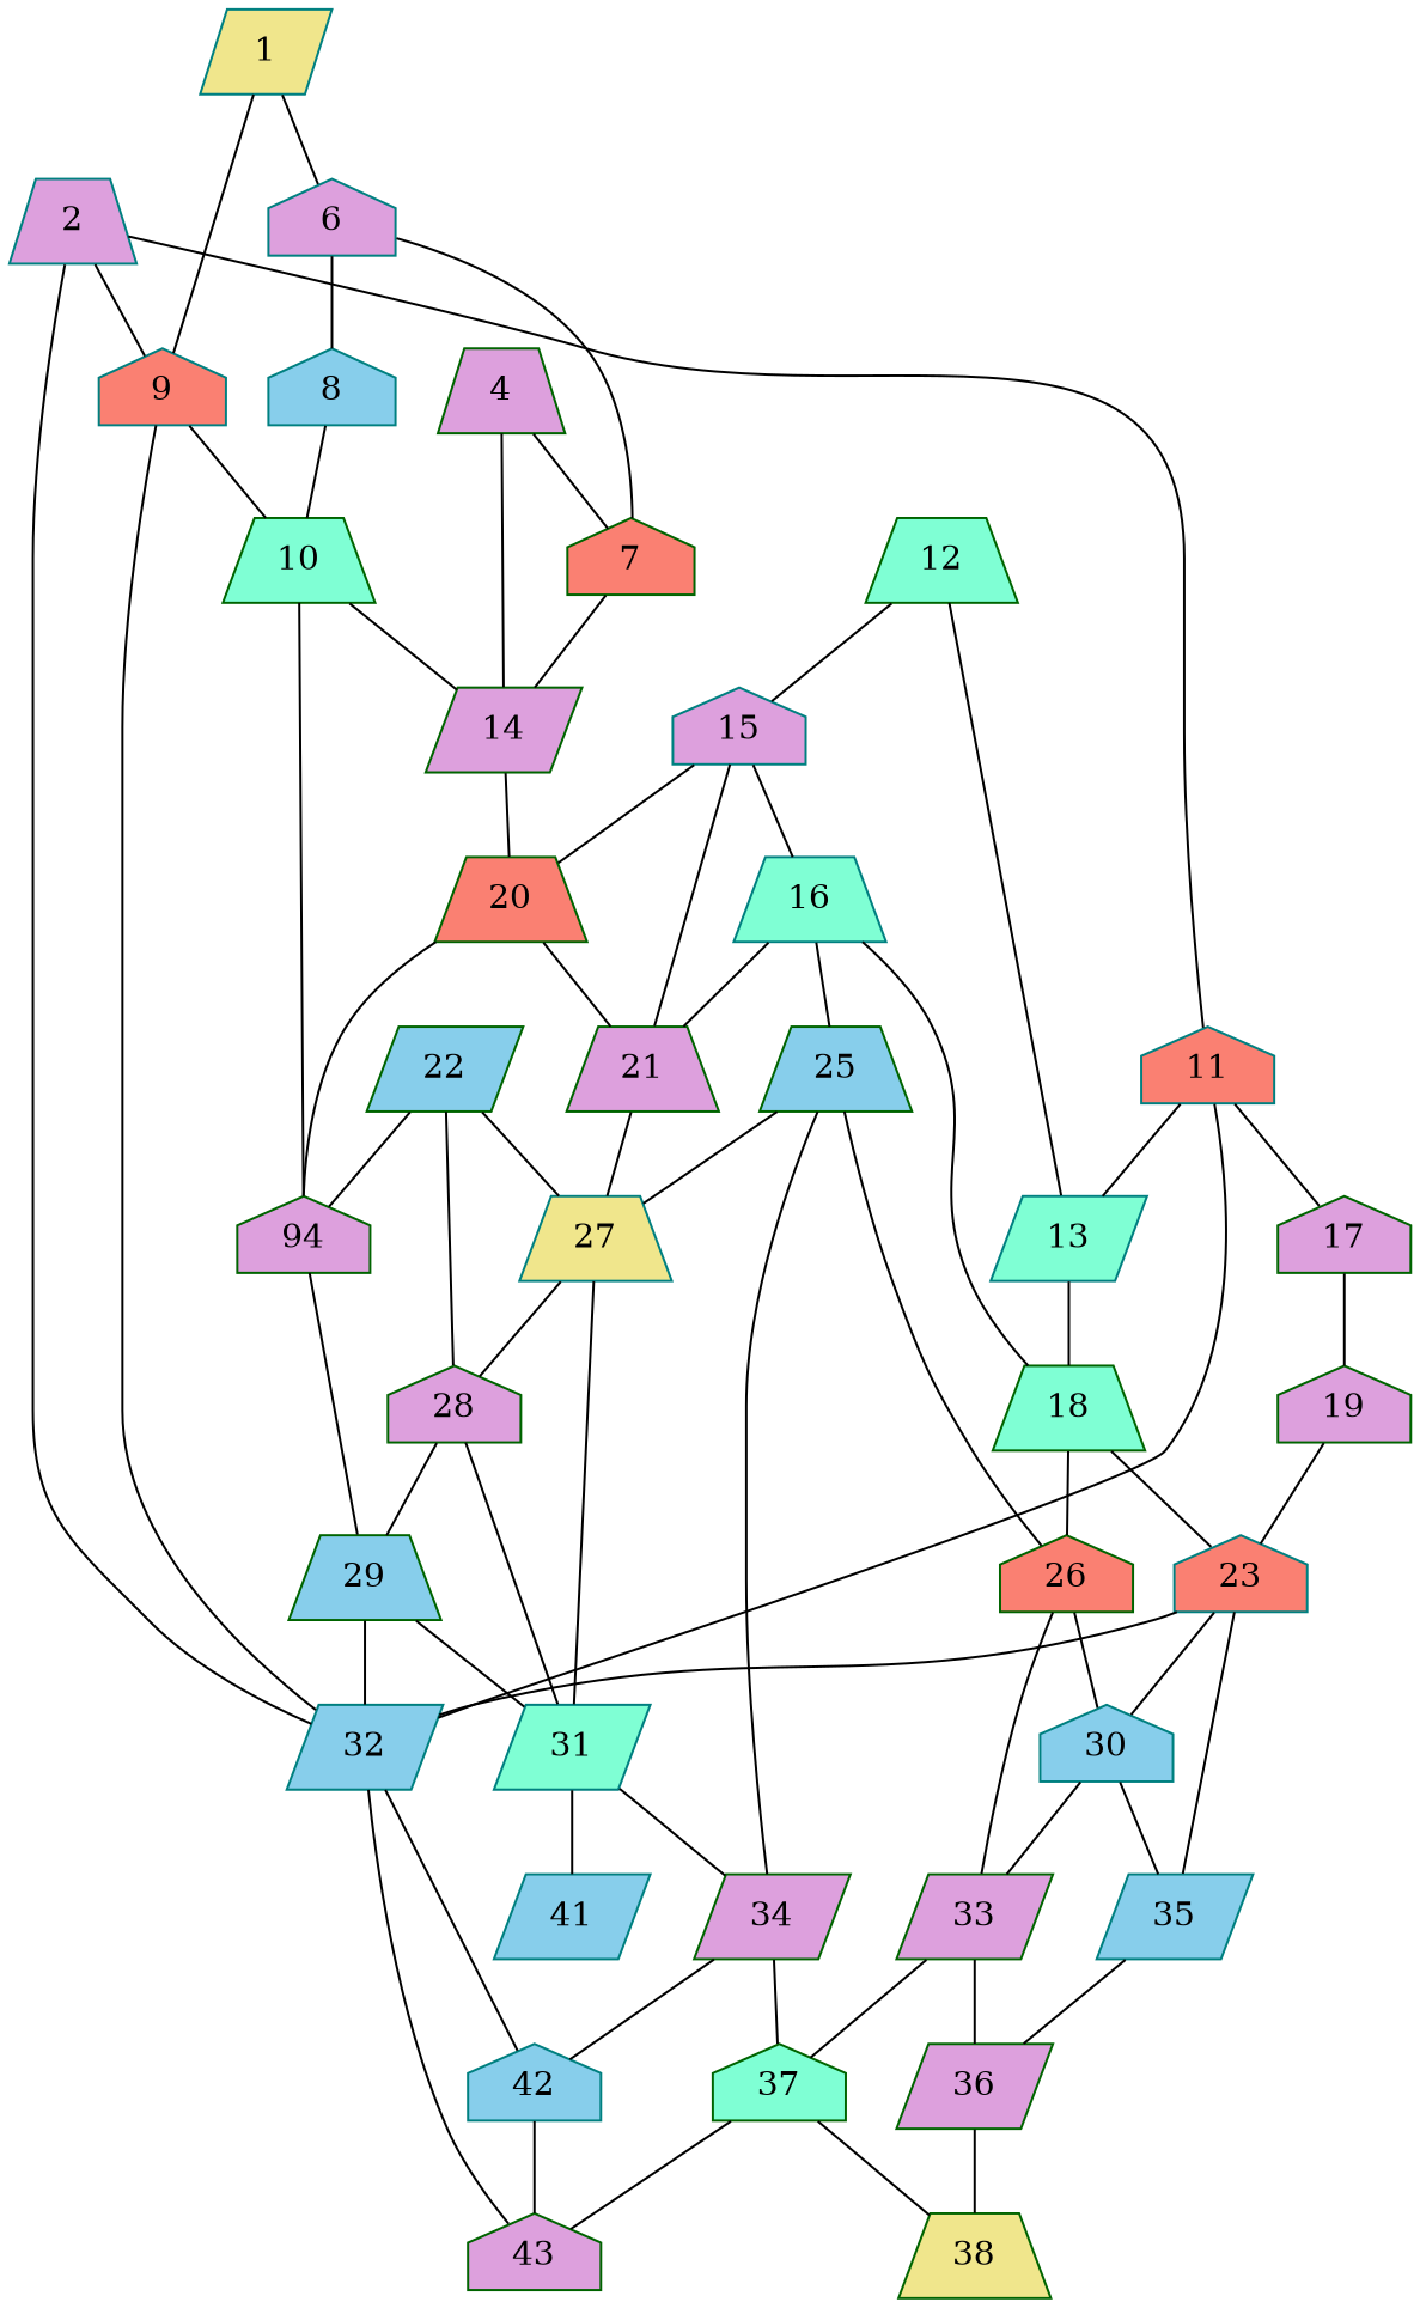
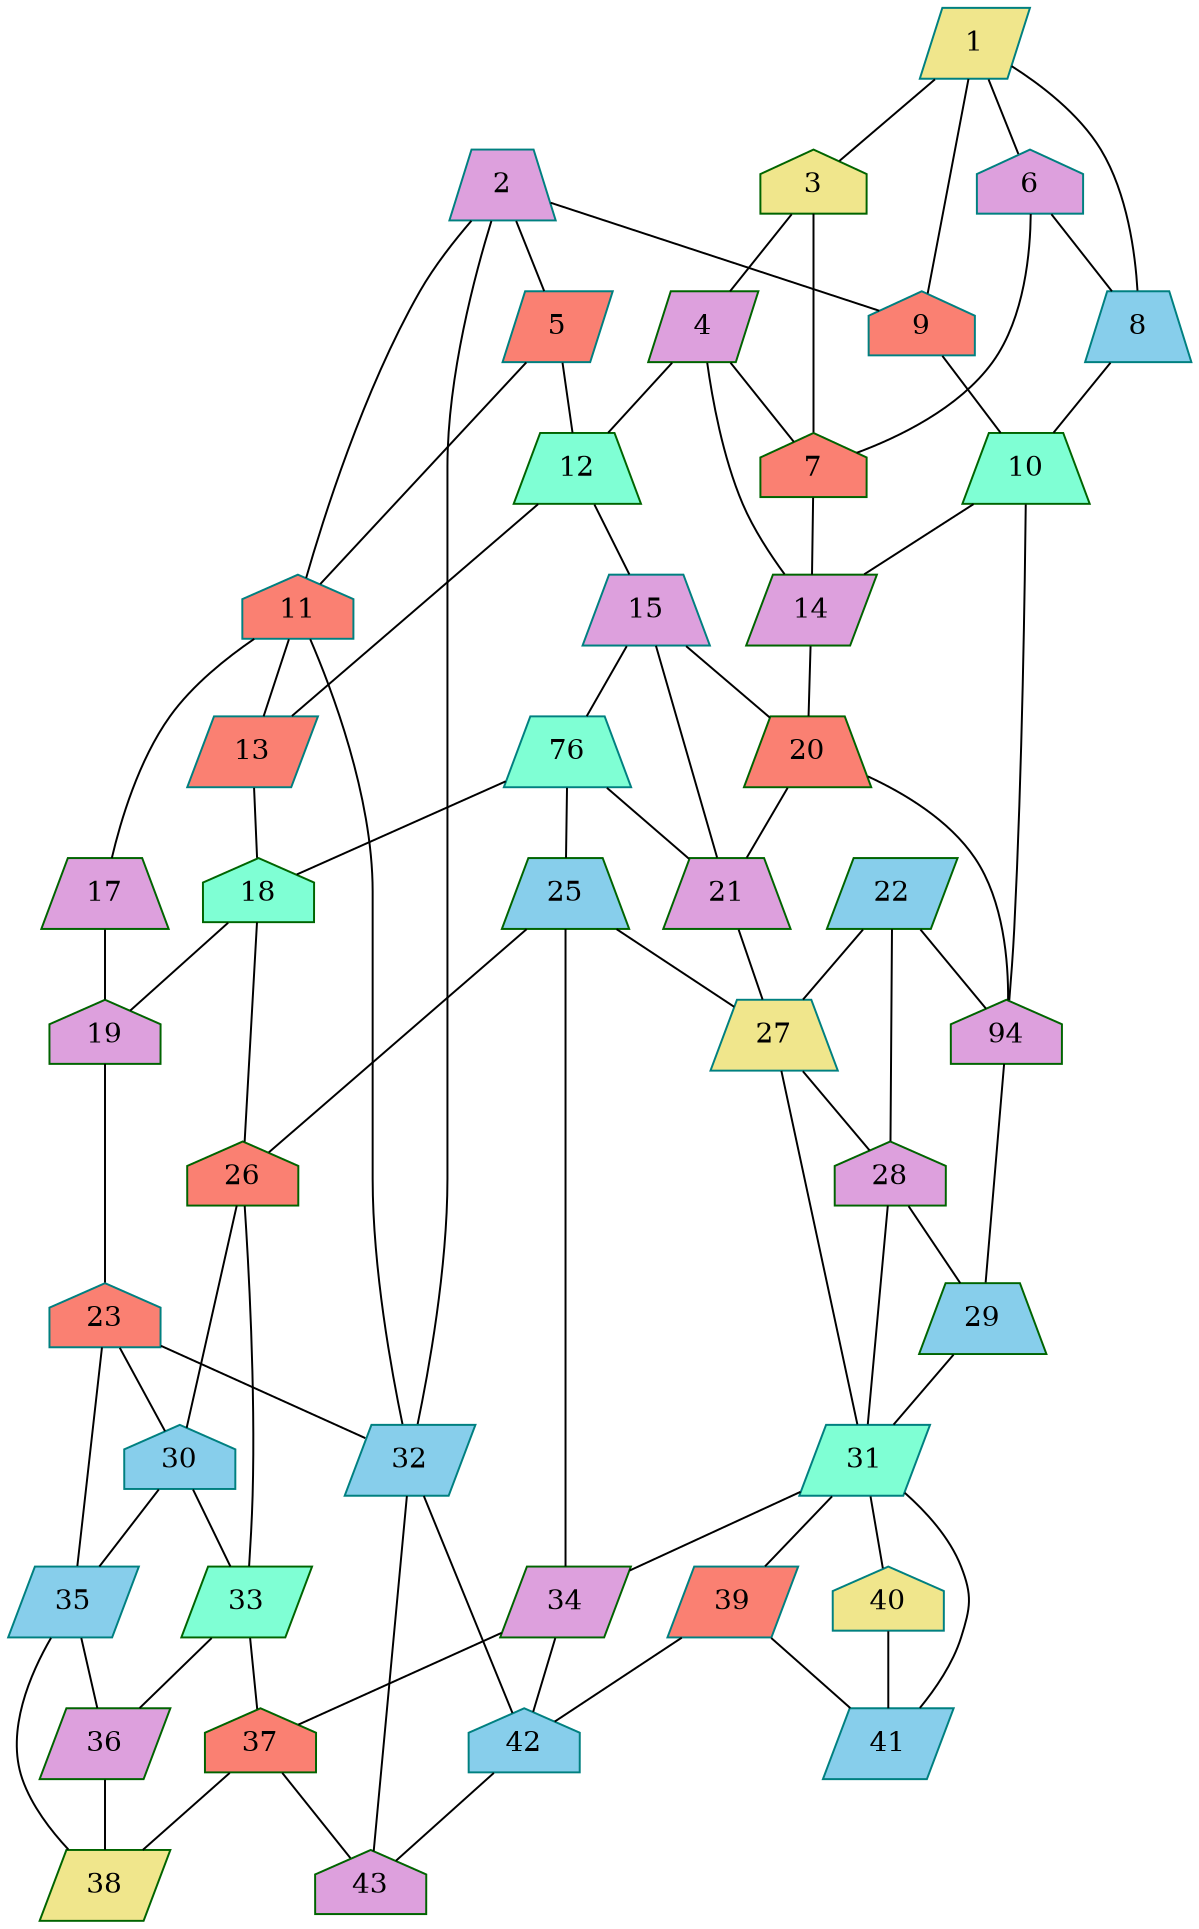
  graph {
    node [color=darkgreen fillcolor=plum shape=house style=filled]
    edge [weight=1.0]
    1 [color=teal fillcolor=khaki shape=parallelogram]
+   3 [fillcolor=khaki]
    6 [color=teal]
-   8 [color=teal fillcolor=skyblue]
+   8 [color=teal fillcolor=skyblue shape=trapezium]
    9 [color=teal fillcolor=salmon]
-   4 [shape=trapezium]
+   4 [shape=parallelogram]
    7 [fillcolor=salmon]
    10 [fillcolor=aquamarine shape=trapezium]
    32 [color=teal fillcolor=skyblue shape=parallelogram]
    2 [color=teal shape=trapezium]
+   5 [color=teal fillcolor=salmon shape=parallelogram]
    11 [color=teal fillcolor=salmon]
    12 [fillcolor=aquamarine shape=trapezium]
-   13 [color=teal fillcolor=aquamarine shape=parallelogram]
-   17
+   13 [color=teal fillcolor=salmon shape=parallelogram]
+   17 [shape=trapezium]
    42 [color=teal fillcolor=skyblue]
    43
    14 [shape=parallelogram]
-   15 [color=teal]
+   15 [color=teal shape=trapezium]
    20 [fillcolor=salmon shape=trapezium]
    n21 [label=94]
    29 [fillcolor=skyblue shape=trapezium]
-   18 [fillcolor=aquamarine shape=trapezium]
+   18 [fillcolor=aquamarine]
    19
-   16 [color=teal fillcolor=aquamarine shape=trapezium]
+   16 [color=teal fillcolor=aquamarine shape=trapezium label=76]
    21 [shape=trapezium]
    26 [fillcolor=salmon]
    25 [fillcolor=skyblue shape=trapezium]
    27 [color=teal fillcolor=khaki shape=trapezium]
    34 [shape=parallelogram]
    23 [color=teal fillcolor=salmon]
    30 [color=teal fillcolor=skyblue]
-   33 [shape=parallelogram]
+   33 [fillcolor=aquamarine shape=parallelogram]
    35 [color=teal fillcolor=skyblue shape=parallelogram]
    22 [fillcolor=skyblue shape=parallelogram]
    28
    31 [color=teal fillcolor=aquamarine shape=parallelogram]
    36 [shape=parallelogram]
-   38 [fillcolor=khaki shape=trapezium]
-   37 [fillcolor=aquamarine]
+   38 [fillcolor=khaki shape=parallelogram]
+   37 [fillcolor=salmon]
+   39 [color=teal fillcolor=salmon shape=parallelogram]
+   40 [color=teal fillcolor=khaki]
    41 [color=teal fillcolor=skyblue shape=parallelogram]
+   1 -- 3
    1 -- 6
+   1 -- 8
    1 -- 9
+   3 -- 4
+   3 -- 7
    6 -- 8 [weight=2.0]
    6 -- 7
    8 -- 10
    9 -- 10
-   9 -- 32
    4 -- 7
+   4 -- 12
    4 -- 14
    7 -- 14
    10 -- 14
    10 -- n21
    32 -- 42
    32 -- 43
    2 -- 9
    2 -- 32
+   2 -- 5
    2 -- 11
+   5 -- 11
+   5 -- 12
    11 -- 32
    11 -- 13
    11 -- 17
    12 -- 13
    12 -- 15
    13 -- 18
    17 -- 19 [weight=2.0]
    42 -- 43
    14 -- 20
    15 -- 20
    15 -- 16
    15 -- 21
    20 -- n21
    20 -- 21
    n21 -- 29
-   29 -- 32
    29 -- 31
-   18 -- 23
+   18 -- 19
    18 -- 26
    19 -- 23
    16 -- 18
    16 -- 21
    16 -- 25
    21 -- 27
    26 -- 30
    26 -- 33
    25 -- 26
    25 -- 27
    25 -- 34
    27 -- 28
    27 -- 31
    34 -- 42
    34 -- 37
    23 -- 32
    23 -- 30
    23 -- 35
    30 -- 33
    30 -- 35
    33 -- 36
    33 -- 37
    35 -- 36
+   35 -- 38
    22 -- n21
    22 -- 27
    22 -- 28
    28 -- 29
    28 -- 31
    31 -- 34
+   31 -- 39
+   31 -- 40
    31 -- 41
    36 -- 38 [weight=2.0]
    37 -- 43
    37 -- 38
+   39 -- 42
+   39 -- 41
+   40 -- 41 [weight=2.0]
  }
